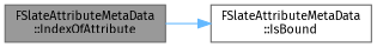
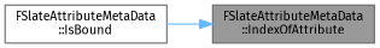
  digraph {
    rankdir=RL
    fontname="Fira Sans"
    node [fontname="Fira Sans" fontsize=10 shape=box style=filled]
    n1 [color=gray40 fillcolor=grey60 fontcolor=black height=0.2 label="FSlateAttributeMetaData\l::IndexOfAttribute" width=0.4]
    n2 [color=grey40 fillcolor=white height=0.2 label="FSlateAttributeMetaData\l::IsBound" width=0.4]
-   n2 -> n1 [color=steelblue1 dir=back fontname="Fira Sans" fontsize=10 labelfontname=Helvetica labelfontsize=10 style=solid]
+   n1 -> n2 [color=steelblue1 dir=back fontname="Fira Sans" fontsize=10 labelfontname=Helvetica labelfontsize=10 style=solid]
  }
